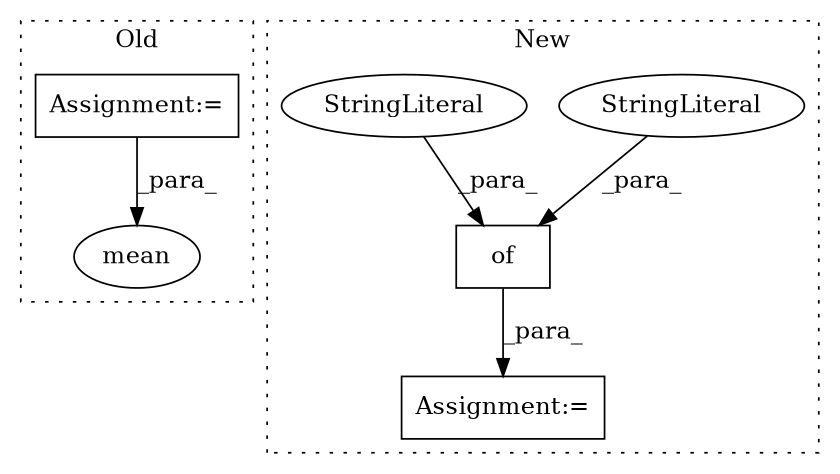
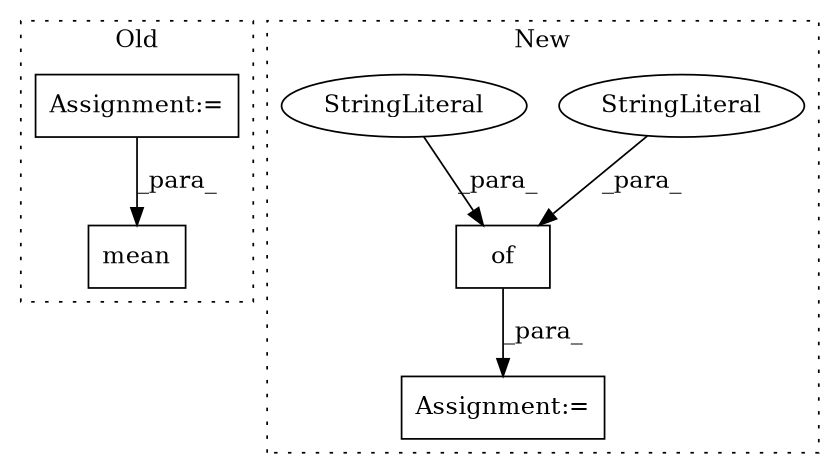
  digraph {
    node [a=32 l=1 shape=box]
-   n1 [l="5,1" label=mean s="2942,2958" shape=ellipse]
+   n1 [l="5,1" label=mean s="2942,2958"]
    n2 [a=7 label="Assignment:=" s=2480]
    n3 [l="3,1" label=of s="2158,2222"]
    n4 [a=45 l=4 label=StringLiteral s=2218 shape=ellipse]
    n5 [a=45 l=4 label=StringLiteral s=2171 shape=ellipse]
    n6 [a=7 label="Assignment:=" s=2153]
    subgraph cluster_1 {
      label=Old
      style=dotted
      n1
      n2
    }
    subgraph cluster_2 {
      label=New
      style=dotted
      n3
      n4
      n5
      n6
    }
    n2 -> n1 [label=_para_]
    n3 -> n6 [label=_para_]
    n4 -> n3 [label=_para_]
    n5 -> n3 [label=_para_]
  }
